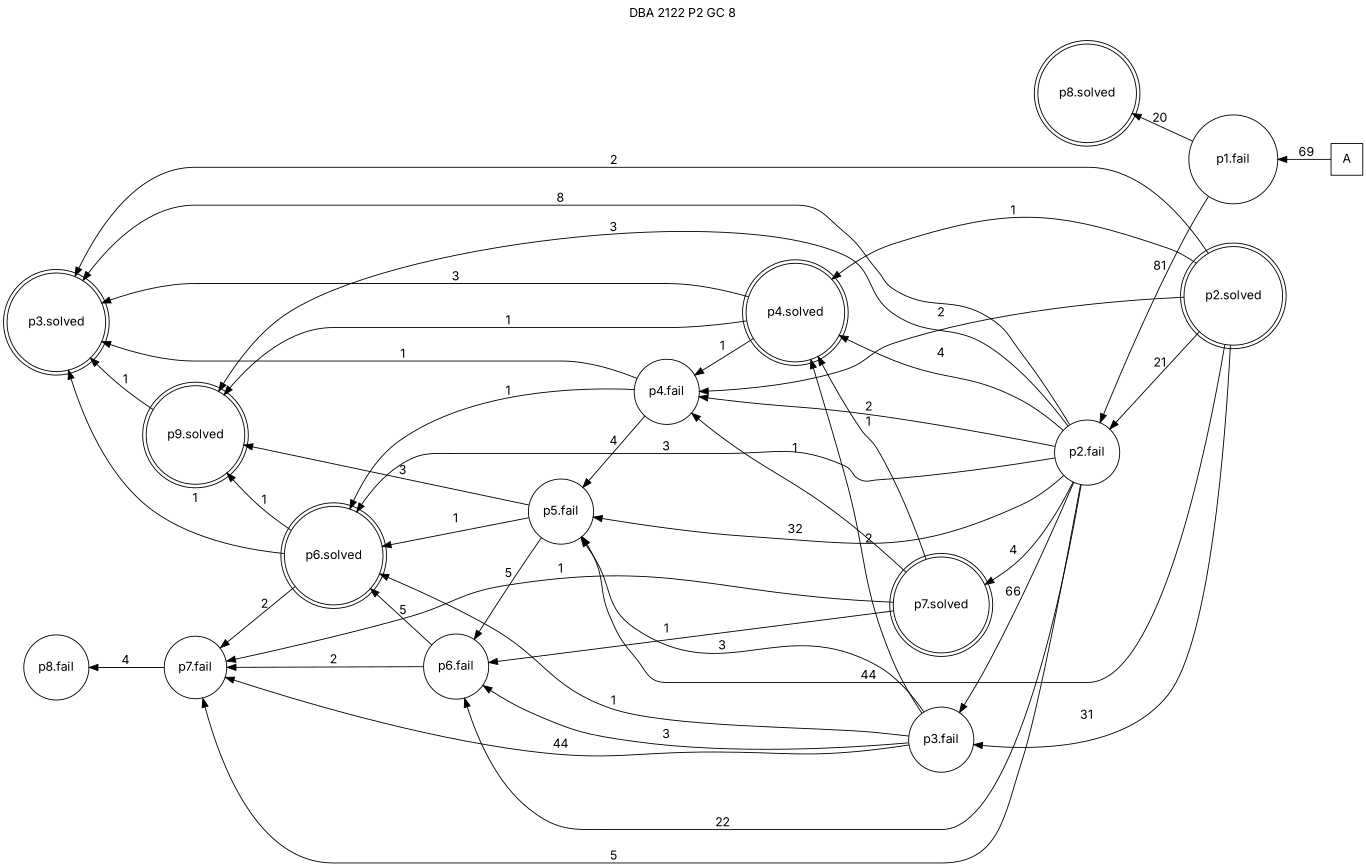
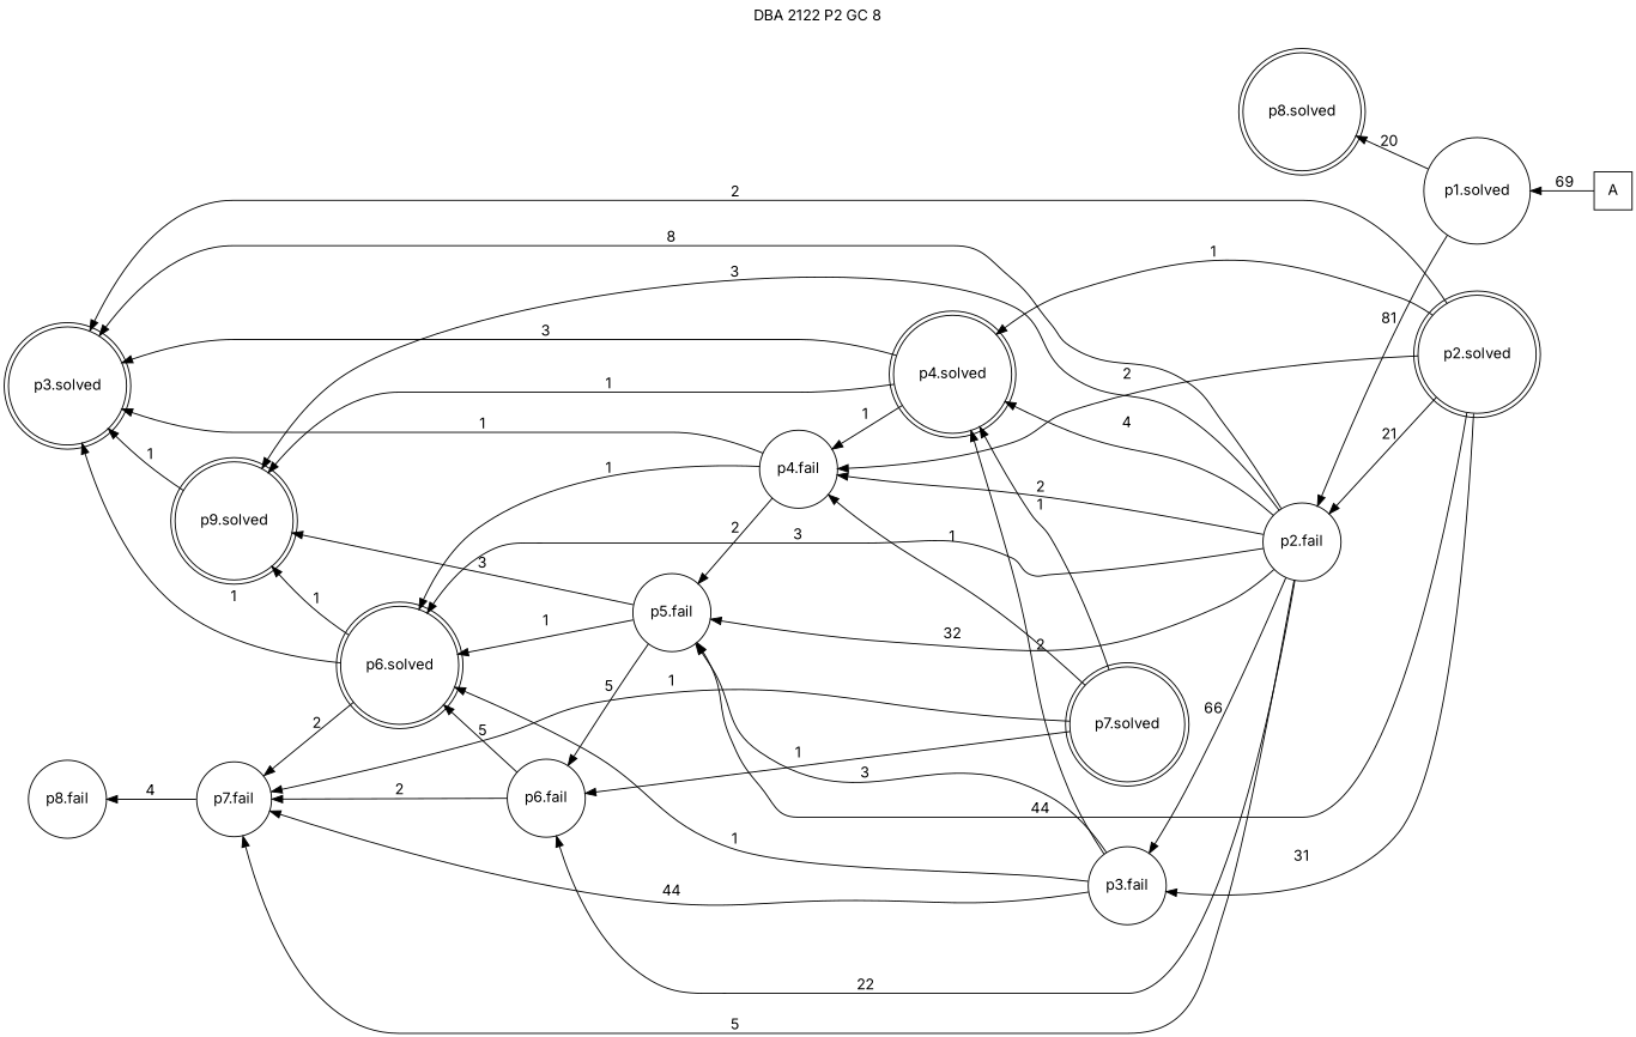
  digraph {
    fontname=Inter
    label=" DBA 2122 P2 GC 8 "
    labelloc=tl
    rankdir=RL
    node [fontname=Inter shape=circle]
    edge [fontname=Inter]
    n1 [label=A shape=square]
-   n2 [label="p1.fail"]
+   n2 [label="p1.solved"]
    n3 [label="p8.solved" shape=doublecircle]
    n4 [label="p2.fail"]
    n5 [label="p3.fail"]
    n6 [label="p3.solved" shape=doublecircle]
    n7 [label="p5.fail"]
    n8 [label="p4.fail"]
    n9 [label="p6.fail"]
    n10 [label="p9.solved" shape=doublecircle]
    n11 [label="p4.solved" shape=doublecircle]
    n12 [label="p6.solved" shape=doublecircle]
    n13 [label="p7.fail"]
    n14 [label="p7.solved" shape=doublecircle]
    n15 [label="p2.solved" shape=doublecircle]
    n16 [label="p8.fail"]
    n1 -> n2 [label=69]
    n2 -> n3 [label=20]
    n2 -> n4 [label=81]
    n4 -> n5 [label=66]
    n4 -> n6 [label=8]
    n4 -> n7 [label=32]
    n4 -> n8 [label=2]
    n4 -> n9 [label=22]
    n4 -> n10 [label=3]
    n4 -> n11 [label=4]
    n4 -> n12 [label=3]
    n4 -> n13 [label=5]
-   n4 -> n14 [label=4]
    n5 -> n7 [label=3]
-   n5 -> n9 [label=3]
    n5 -> n11 [label=2]
    n5 -> n12 [label=1]
    n5 -> n13 [label=44]
    n7 -> n9 [label=5]
    n7 -> n10 [label=3]
    n7 -> n12 [label=1]
    n8 -> n6 [label=1]
-   n8 -> n7 [label=4]
+   n8 -> n7 [label=2]
    n8 -> n12 [label=1]
    n9 -> n12 [label=5]
    n9 -> n13 [label=2]
    n10 -> n6 [label=1]
    n11 -> n6 [label=3]
    n11 -> n8 [label=1]
    n11 -> n10 [label=1]
    n12 -> n6 [label=1]
    n12 -> n10 [label=1]
    n12 -> n13 [label=2]
    n13 -> n16 [label=4]
    n14 -> n8 [label=1]
    n14 -> n9 [label=1]
    n14 -> n11 [label=1]
    n14 -> n13 [label=1]
    n15 -> n4 [label=21]
    n15 -> n5 [label=31]
    n15 -> n6 [label=2]
    n15 -> n7 [label=44]
    n15 -> n8 [label=2]
    n15 -> n11 [label=1]
  }
